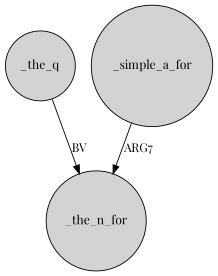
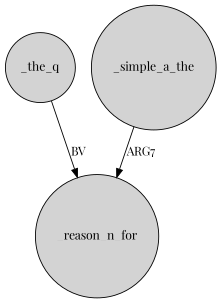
  digraph {
    fontname="Playfair Display"
    node [fontname="Playfair Display" shape=circle style=filled]
    edge [fontname="Playfair Display"]
    _the_q
-   _reason_n_for [label=_the_n_for]
-   _simple_a_for
+   _reason_n_for
+   _simple_a_for [label=_simple_a_the]
    _the_q -> _reason_n_for [label=BV]
    _simple_a_for -> _reason_n_for [label=ARG7]
  }
